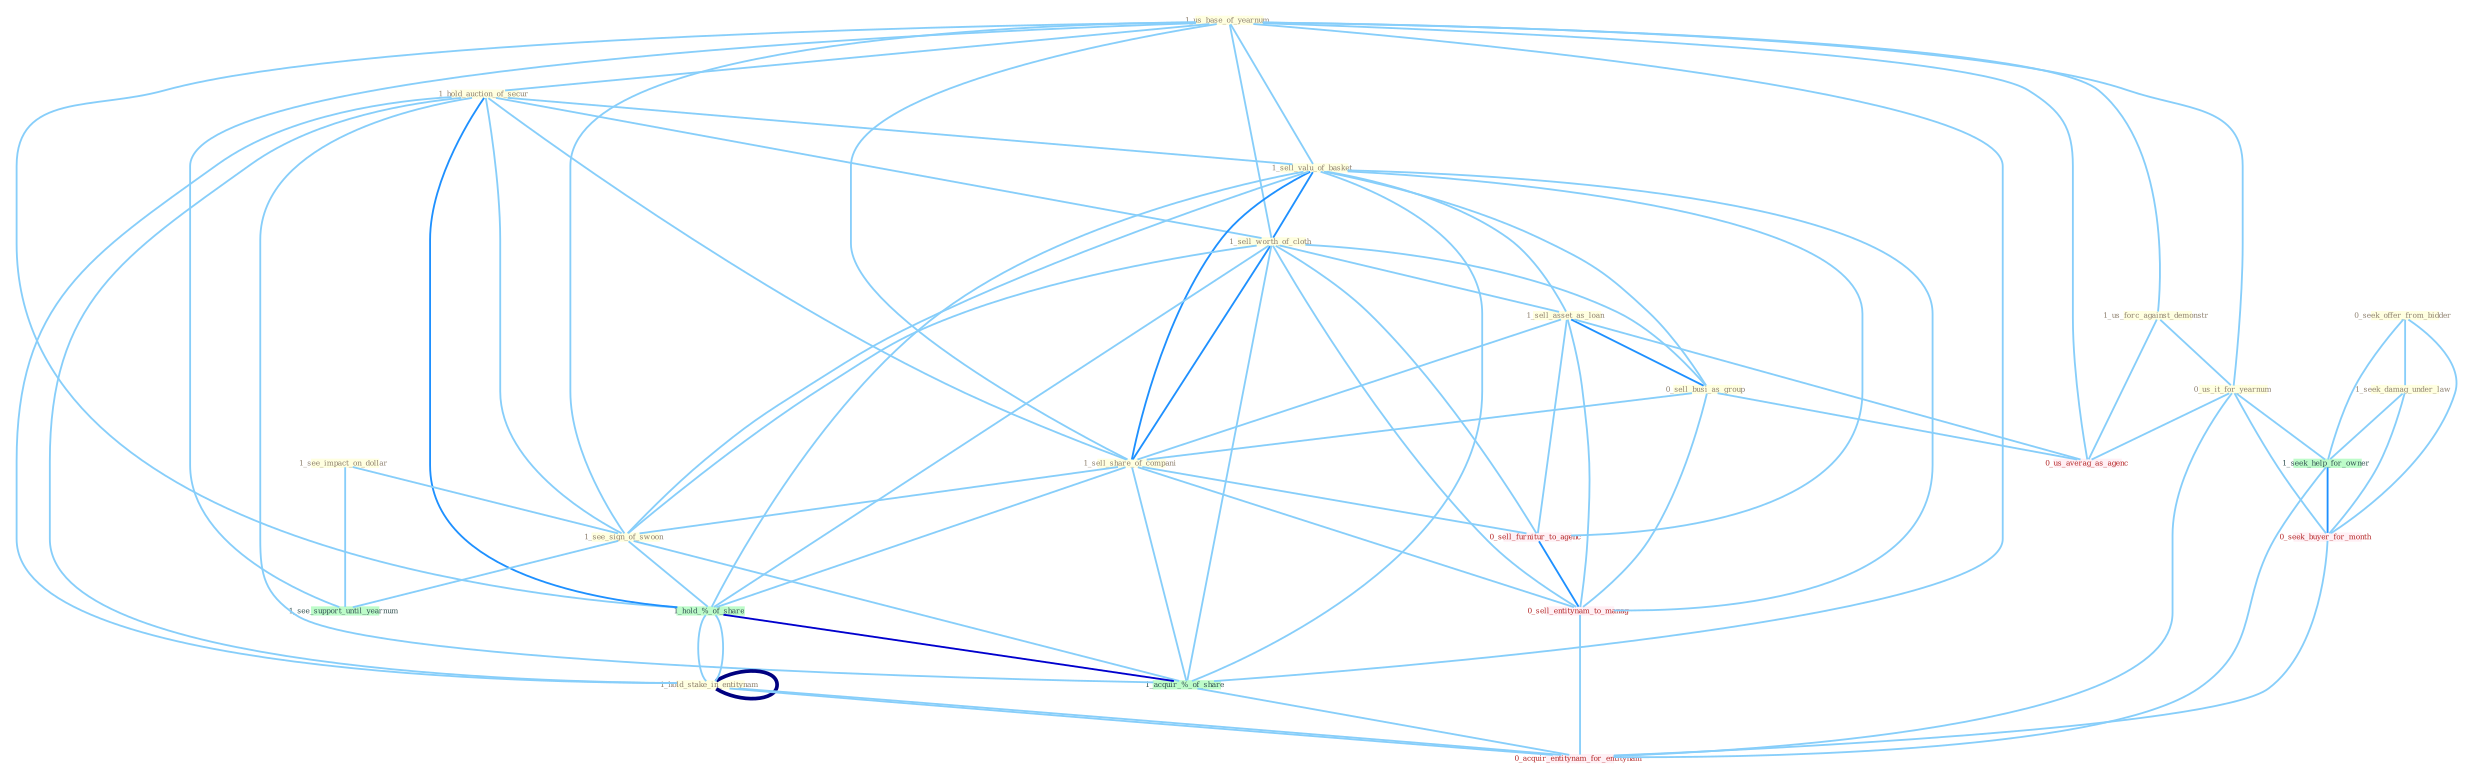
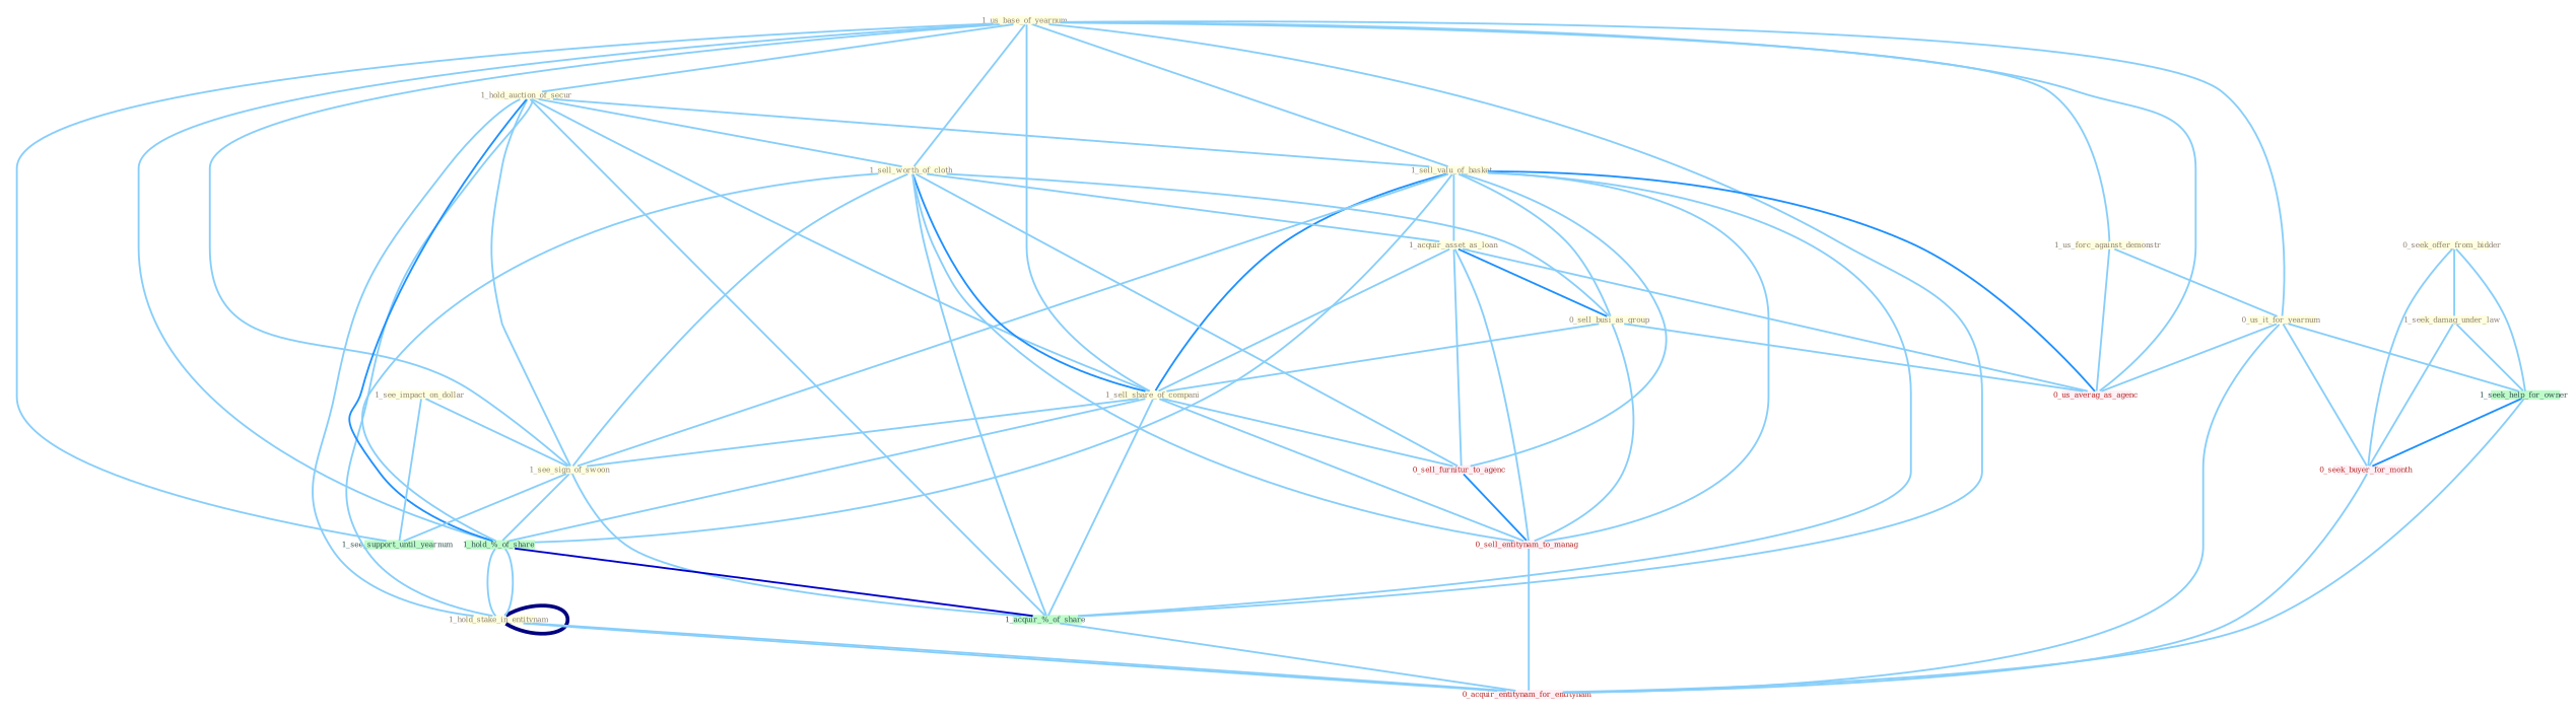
  graph {
    node [color="#ffffe0" fixedsize=true fontcolor="#8b7d6b" fontsize=4 shape=polygon style=filled]
    edge [color="#87cefa" w=1]
    "1_us_base_of_yearnum " [height=.06 width=.5]
    "1_us_forc_against_demonstr " [height=.06 width=.5]
    "0_seek_offer_from_bidder " [height=.06 width=.5]
    n4 [height=.06 label="0_us_it_for_yearnum" width=.5]
    "1_hold_auction_of_secur " [height=.06 width=.5]
    "1_seek_damag_under_law " [height=.06 width=.5]
    "1_sell_valu_of_basket " [height=.06 width=.5]
    "1_hold_stake_in_entitynam " [height=.06 width=.5]
    "1_sell_worth_of_cloth " [height=.06 width=.5]
-   "1_sell_asset_as_loan " [height=.06 width=.5]
+   "1_sell_asset_as_loan " [height=.06 width=.5 label="1_acquir_asset_as_loan"]
    "0_sell_busi_as_group " [height=.06 width=.5]
    "1_see_impact_on_dollar " [height=.06 width=.5]
    "1_sell_share_of_compani " [height=.06 width=.5]
    "1_see_sign_of_swoon " [height=.06 width=.5]
    "0_seek_buyer_for_month " [color="#fff0f5" fontcolor="#b22222" height=.06 width=.5]
    "0_sell_furnitur_to_agenc " [color="#fff0f5" fontcolor="#b22222" height=.06 width=.5]
    n17 [color="#fff0f5" fontcolor="#b22222" height=.06 label="0_us_averag_as_agenc" width=.5]
    "0_sell_entitynam_to_manag " [color="#fff0f5" fontcolor="#b22222" height=.06 width=.5]
    "0_acquir_entitynam_for_entitynam " [color="#fff0f5" fontcolor="#b22222" height=.06 width=.5]
    "1_hold_%_of_share " [color="#BDFCC9" fontcolor="#2f4f4f" height=.06 width=.5]
    "1_acquir_%_of_share " [color="#BDFCC9" fontcolor="#2f4f4f" height=.06 width=.5]
    "1_see_support_until_yearnum " [color="#BDFCC9" fontcolor="#2f4f4f" height=.06 width=.5]
    "1_seek_help_for_owner " [color="#BDFCC9" fontcolor="#2f4f4f" height=.06 width=.5]
    subgraph sub_1 {
      "1_us_base_of_yearnum "
      "1_us_forc_against_demonstr "
      "0_seek_offer_from_bidder "
      n4
      "1_hold_auction_of_secur "
      "1_seek_damag_under_law "
      "1_sell_valu_of_basket "
      "1_hold_stake_in_entitynam "
      "1_sell_worth_of_cloth "
      "1_sell_asset_as_loan "
      "0_sell_busi_as_group "
      "1_see_impact_on_dollar "
      "1_sell_share_of_compani "
      "1_see_sign_of_swoon "
    }
    subgraph sub_2 {
      "0_seek_buyer_for_month "
      "0_sell_furnitur_to_agenc "
      n17
      "0_sell_entitynam_to_manag "
      "0_acquir_entitynam_for_entitynam "
    }
    "1_us_base_of_yearnum " -- "1_us_forc_against_demonstr "
    "1_us_base_of_yearnum " -- n4
    "1_us_base_of_yearnum " -- "1_hold_auction_of_secur "
    "1_us_base_of_yearnum " -- "1_sell_valu_of_basket "
    "1_us_base_of_yearnum " -- "1_sell_worth_of_cloth "
    "1_us_base_of_yearnum " -- "1_sell_share_of_compani "
    "1_us_base_of_yearnum " -- "1_see_sign_of_swoon "
    "1_us_base_of_yearnum " -- n17
    "1_us_base_of_yearnum " -- "1_hold_%_of_share "
    "1_us_base_of_yearnum " -- "1_acquir_%_of_share "
    "1_us_base_of_yearnum " -- "1_see_support_until_yearnum "
    "1_us_forc_against_demonstr " -- n4
    "1_us_forc_against_demonstr " -- n17
    "0_seek_offer_from_bidder " -- "1_seek_damag_under_law "
    "0_seek_offer_from_bidder " -- "0_seek_buyer_for_month "
    "0_seek_offer_from_bidder " -- "1_seek_help_for_owner "
    n4 -- "0_seek_buyer_for_month "
    n4 -- n17
    n4 -- "0_acquir_entitynam_for_entitynam "
    n4 -- "1_seek_help_for_owner "
    "1_hold_auction_of_secur " -- "1_sell_valu_of_basket "
    "1_hold_auction_of_secur " -- "1_hold_stake_in_entitynam "
    "1_hold_auction_of_secur " -- "1_hold_stake_in_entitynam "
    "1_hold_auction_of_secur " -- "1_sell_worth_of_cloth "
    "1_hold_auction_of_secur " -- "1_sell_share_of_compani "
    "1_hold_auction_of_secur " -- "1_see_sign_of_swoon "
    "1_hold_auction_of_secur " -- "1_hold_%_of_share " [color="#1e90ff" w=2]
    "1_hold_auction_of_secur " -- "1_acquir_%_of_share "
    "1_seek_damag_under_law " -- "0_seek_buyer_for_month "
    "1_seek_damag_under_law " -- "1_seek_help_for_owner "
-   "1_sell_valu_of_basket " -- "1_sell_worth_of_cloth " [color="#1e90ff" w=2]
+   "1_sell_valu_of_basket " -- n17 [color="#1e90ff" w=2]
    "1_sell_valu_of_basket " -- "1_sell_asset_as_loan "
    "1_sell_valu_of_basket " -- "0_sell_busi_as_group "
    "1_sell_valu_of_basket " -- "1_sell_share_of_compani " [color="#1e90ff" w=2]
    "1_sell_valu_of_basket " -- "1_see_sign_of_swoon "
    "1_sell_valu_of_basket " -- "0_sell_furnitur_to_agenc "
    "1_sell_valu_of_basket " -- "0_sell_entitynam_to_manag "
    "1_sell_valu_of_basket " -- "1_hold_%_of_share "
    "1_sell_valu_of_basket " -- "1_acquir_%_of_share "
    "1_hold_stake_in_entitynam " -- "1_hold_stake_in_entitynam " [color="#000080" style=bold w=4]
    "1_hold_stake_in_entitynam " -- "0_acquir_entitynam_for_entitynam "
    "1_hold_stake_in_entitynam " -- "0_acquir_entitynam_for_entitynam "
    "1_hold_stake_in_entitynam " -- "1_hold_%_of_share "
    "1_sell_worth_of_cloth " -- "1_sell_asset_as_loan "
    "1_sell_worth_of_cloth " -- "0_sell_busi_as_group "
    "1_sell_worth_of_cloth " -- "1_sell_share_of_compani " [color="#1e90ff" w=2]
    "1_sell_worth_of_cloth " -- "1_see_sign_of_swoon "
    "1_sell_worth_of_cloth " -- "0_sell_furnitur_to_agenc "
    "1_sell_worth_of_cloth " -- "0_sell_entitynam_to_manag "
    "1_sell_worth_of_cloth " -- "1_hold_%_of_share "
    "1_sell_worth_of_cloth " -- "1_acquir_%_of_share "
    "1_sell_asset_as_loan " -- "0_sell_busi_as_group " [color="#1e90ff" w=2]
    "1_sell_asset_as_loan " -- "1_sell_share_of_compani "
    "1_sell_asset_as_loan " -- "0_sell_furnitur_to_agenc "
    "1_sell_asset_as_loan " -- n17
    "1_sell_asset_as_loan " -- "0_sell_entitynam_to_manag "
    "0_sell_busi_as_group " -- "1_sell_share_of_compani "
    "0_sell_busi_as_group " -- n17
    "0_sell_busi_as_group " -- "0_sell_entitynam_to_manag "
    "1_see_impact_on_dollar " -- "1_see_sign_of_swoon "
    "1_see_impact_on_dollar " -- "1_see_support_until_yearnum "
    "1_sell_share_of_compani " -- "1_see_sign_of_swoon "
    "1_sell_share_of_compani " -- "0_sell_furnitur_to_agenc "
    "1_sell_share_of_compani " -- "0_sell_entitynam_to_manag "
    "1_sell_share_of_compani " -- "1_hold_%_of_share "
    "1_sell_share_of_compani " -- "1_acquir_%_of_share "
    "1_see_sign_of_swoon " -- "1_hold_%_of_share "
    "1_see_sign_of_swoon " -- "1_acquir_%_of_share "
    "1_see_sign_of_swoon " -- "1_see_support_until_yearnum "
    "0_seek_buyer_for_month " -- "0_acquir_entitynam_for_entitynam "
    "0_sell_furnitur_to_agenc " -- "0_sell_entitynam_to_manag " [color="#1e90ff" w=2]
    "0_sell_entitynam_to_manag " -- "0_acquir_entitynam_for_entitynam "
    "1_hold_%_of_share " -- "1_hold_stake_in_entitynam "
    "1_hold_%_of_share " -- "1_acquir_%_of_share " [color="#0000cd" w=3]
    "1_acquir_%_of_share " -- "0_acquir_entitynam_for_entitynam "
    "1_seek_help_for_owner " -- "0_seek_buyer_for_month " [color="#1e90ff" w=2]
    "1_seek_help_for_owner " -- "0_acquir_entitynam_for_entitynam "
  }
